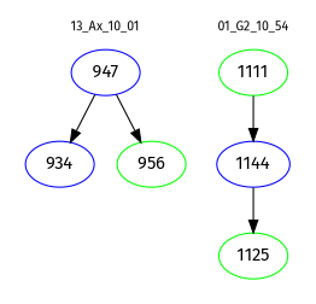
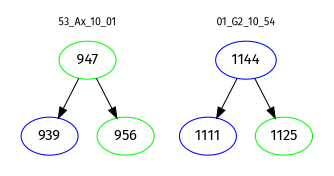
  digraph {
    fontname="Fira Sans"
    node [color=blue fontname="Fira Sans"]
    edge [color=black fontname="Fira Sans"]
-   n1 [label=947]
-   n2 [label=934]
+   n1 [color=green label=947]
+   n2 [label=939]
    n3 [color=green label=956]
    n4 [label=1144]
-   n5 [color=green label=1111]
+   n5 [label=1111]
    n6 [color=green label=1125]
    subgraph cluster_1 {
      color=white
      fontsize=10
-     label="13_Ax_10_01"
+     label="53_Ax_10_01"
      n1
      n2
      n3
    }
    subgraph cluster_2 {
      color=white
      fontsize=10
      label="01_G2_10_54"
      n4
      n5
      n6
    }
    n1 -> n2
    n1 -> n3
-   n5 -> n4
+   n4 -> n5
    n4 -> n6
  }
